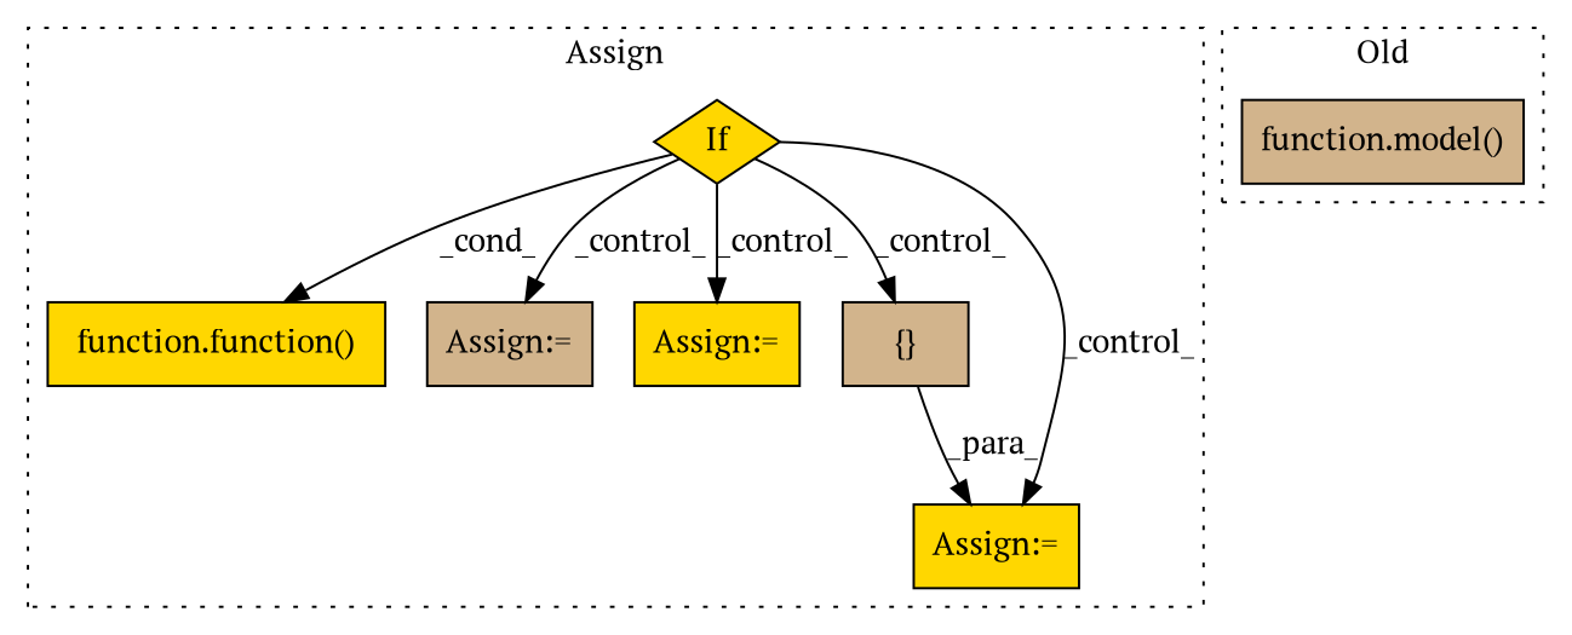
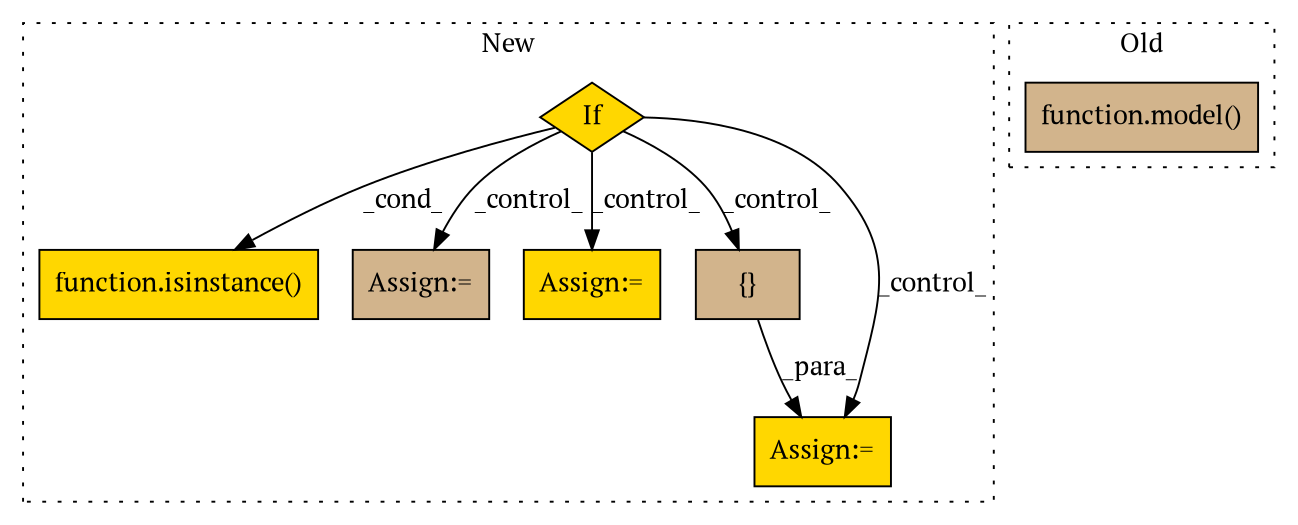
  digraph {
    fontname="PT Serif"
    node [a=68 fillcolor=gold fontname="PT Serif" l=3 shape=box style=filled]
    edge [fontname="PT Serif"]
-   n1 [a=75 l="11,1" label="function.function()" s="1723,1750"]
+   n1 [a=75 l="11,1" label="function.isinstance()" s="1723,1750"]
    n2 [a=96 label=If s=1720 shape=diamond]
    n3 [fillcolor=tan label="Assign:=" s=2312]
    n4 [label="Assign:=" s=2016]
    n5 [a=59 fillcolor=tan l="2,1" label="{}" s="1933,1933"]
    n6 [label="Assign:=" s=1930]
    n7 [a=75 fillcolor=tan l="6,1" label="function.model()" s="1546,1560"]
    subgraph cluster_1 {
-     label=Assign
+     label=New
      style=dotted
      n1
      n2
      n3
      n4
      n5
      n6
    }
    subgraph cluster_2 {
      label=Old
      style=dotted
      n7
    }
    n2 -> n1 [label=_cond_]
    n2 -> n3 [label=_control_]
    n2 -> n4 [label=_control_]
    n2 -> n5 [label=_control_]
    n2 -> n6 [label=_control_]
    n5 -> n6 [label=_para_]
  }
